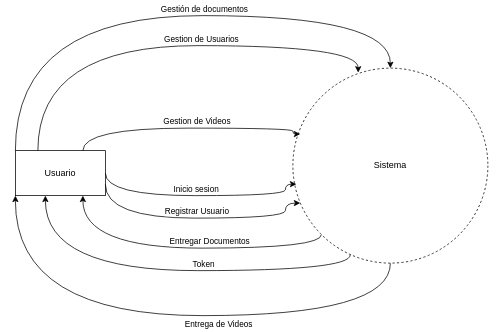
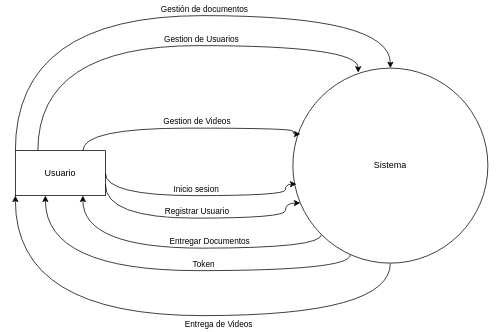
  <mxCell id="0" />
  <mxCell id="1" parent="0" />
  <mxCell id="2" style="edgeStyle=orthogonalEdgeStyle;rounded=0;orthogonalLoop=1;jettySize=auto;html=1;exitX=0;exitY=1;exitDx=0;exitDy=0;entryX=0.75;entryY=1;entryDx=0;entryDy=0;curved=1;" edge="1" parent="1" source="6" target="9"><mxGeometry relative="1" as="geometry"><Array as="points"><mxPoint x="428" y="330" /><mxPoint x="110" y="330" /></Array></mxGeometry></mxCell>
  <mxCell id="3" value="Entregar Documentos" style="edgeLabel;html=1;align=center;verticalAlign=middle;resizable=0;points=[];" vertex="1" connectable="0" parent="2"><mxGeometry x="-0.173" y="-2" relative="1" as="geometry"><mxPoint y="-8" as="offset" /></mxGeometry></mxCell>
  <mxCell id="4" style="edgeStyle=orthogonalEdgeStyle;rounded=0;orthogonalLoop=1;jettySize=auto;html=1;exitX=0.5;exitY=1;exitDx=0;exitDy=0;entryX=0;entryY=1;entryDx=0;entryDy=0;curved=1;" edge="1" parent="1" source="6" target="9"><mxGeometry relative="1" as="geometry"><Array as="points"><mxPoint x="520" y="420" /><mxPoint x="20" y="420" /></Array></mxGeometry></mxCell>
  <mxCell id="5" value="Entrega de Videos" style="edgeLabel;html=1;align=center;verticalAlign=middle;resizable=0;points=[];" vertex="1" connectable="0" parent="4"><mxGeometry x="-0.151" y="-1" relative="1" as="geometry"><mxPoint x="10" y="11" as="offset" /></mxGeometry></mxCell>
- <mxCell id="6" value="Sistema" style="ellipse;whiteSpace=wrap;html=1;aspect=fixed;dashed=1;" vertex="1" parent="1"><mxGeometry x="390" y="90" width="260" height="260" as="geometry" /></mxCell>
+ <mxCell id="6" value="Sistema" style="ellipse;whiteSpace=wrap;html=1;aspect=fixed;" vertex="1" parent="1"><mxGeometry x="390" y="90" width="260" height="260" as="geometry" /></mxCell>
  <mxCell id="7" style="edgeStyle=orthogonalEdgeStyle;rounded=0;orthogonalLoop=1;jettySize=auto;html=1;exitX=0;exitY=0;exitDx=0;exitDy=0;entryX=0.5;entryY=0;entryDx=0;entryDy=0;curved=1;" edge="1" parent="1" source="9" target="6"><mxGeometry relative="1" as="geometry"><Array as="points"><mxPoint x="20" y="20" /><mxPoint x="520" y="20" /></Array></mxGeometry></mxCell>
  <mxCell id="8" value="Gestión de documentos" style="edgeLabel;html=1;align=center;verticalAlign=middle;resizable=0;points=[];" vertex="1" connectable="0" parent="7"><mxGeometry x="0.088" relative="1" as="geometry"><mxPoint x="23" y="-10" as="offset" /></mxGeometry></mxCell>
  <mxCell id="9" value="Usuario" style="rounded=0;whiteSpace=wrap;html=1;" vertex="1" parent="1"><mxGeometry x="20" y="200" width="120" height="60" as="geometry" /></mxCell>
  <mxCell id="10" style="edgeStyle=orthogonalEdgeStyle;rounded=0;orthogonalLoop=1;jettySize=auto;html=1;exitX=0.75;exitY=0;exitDx=0;exitDy=0;entryX=0.038;entryY=0.338;entryDx=0;entryDy=0;entryPerimeter=0;curved=1;" edge="1" parent="1" source="9" target="6"><mxGeometry relative="1" as="geometry"><Array as="points"><mxPoint x="110" y="170" /><mxPoint x="390" y="170" /><mxPoint x="390" y="178" /></Array></mxGeometry></mxCell>
  <mxCell id="11" value="Gestion de Videos" style="edgeLabel;html=1;align=center;verticalAlign=middle;resizable=0;points=[];" vertex="1" connectable="0" parent="10"><mxGeometry x="0.105" y="-4" relative="1" as="geometry"><mxPoint y="-14" as="offset" /></mxGeometry></mxCell>
  <mxCell id="12" style="edgeStyle=orthogonalEdgeStyle;rounded=0;orthogonalLoop=1;jettySize=auto;html=1;exitX=0.25;exitY=0;exitDx=0;exitDy=0;entryX=0.335;entryY=0.023;entryDx=0;entryDy=0;entryPerimeter=0;curved=1;" edge="1" parent="1" source="9" target="6"><mxGeometry relative="1" as="geometry"><Array as="points"><mxPoint x="50" y="60" /><mxPoint x="477" y="60" /></Array></mxGeometry></mxCell>
  <mxCell id="13" value="Gestion de Usuarios" style="edgeLabel;html=1;align=center;verticalAlign=middle;resizable=0;points=[];" vertex="1" connectable="0" parent="12"><mxGeometry x="0.184" relative="1" as="geometry"><mxPoint y="-10" as="offset" /></mxGeometry></mxCell>
  <mxCell id="14" style="edgeStyle=orthogonalEdgeStyle;rounded=0;orthogonalLoop=1;jettySize=auto;html=1;exitX=1;exitY=0.5;exitDx=0;exitDy=0;entryX=0.018;entryY=0.595;entryDx=0;entryDy=0;entryPerimeter=0;curved=1;" edge="1" parent="1" source="9" target="6"><mxGeometry relative="1" as="geometry"><Array as="points"><mxPoint x="140" y="260" /><mxPoint x="380" y="260" /><mxPoint x="380" y="245" /></Array></mxGeometry></mxCell>
  <mxCell id="15" value="Inicio sesion" style="edgeLabel;html=1;align=center;verticalAlign=middle;resizable=0;points=[];" vertex="1" connectable="0" parent="14"><mxGeometry x="0.002" y="-3" relative="1" as="geometry"><mxPoint y="-13" as="offset" /></mxGeometry></mxCell>
  <mxCell id="16" style="edgeStyle=orthogonalEdgeStyle;rounded=0;orthogonalLoop=1;jettySize=auto;html=1;exitX=1;exitY=0.75;exitDx=0;exitDy=0;entryX=0.038;entryY=0.692;entryDx=0;entryDy=0;entryPerimeter=0;curved=1;" edge="1" parent="1" source="9" target="6"><mxGeometry relative="1" as="geometry"><Array as="points"><mxPoint x="140" y="290" /><mxPoint x="380" y="290" /><mxPoint x="380" y="270" /></Array></mxGeometry></mxCell>
  <mxCell id="17" value="Registrar Usuario" style="edgeLabel;html=1;align=center;verticalAlign=middle;resizable=0;points=[];" vertex="1" connectable="0" parent="16"><mxGeometry x="0.095" y="2" relative="1" as="geometry"><mxPoint x="-12" y="-8" as="offset" /></mxGeometry></mxCell>
  <mxCell id="18" style="edgeStyle=orthogonalEdgeStyle;rounded=0;orthogonalLoop=1;jettySize=auto;html=1;entryX=0.294;entryY=0.958;entryDx=0;entryDy=0;entryPerimeter=0;endArrow=none;endFill=0;curved=1;startArrow=classic;startFill=1;" edge="1" parent="1" source="9" target="6"><mxGeometry relative="1" as="geometry"><Array as="points"><mxPoint x="60" y="360" /><mxPoint x="466" y="360" /></Array></mxGeometry></mxCell>
  <mxCell id="19" value="Token" style="edgeLabel;html=1;align=center;verticalAlign=middle;resizable=0;points=[];" vertex="1" connectable="0" parent="18"><mxGeometry x="0.111" relative="1" as="geometry"><mxPoint x="17" y="-10" as="offset" /></mxGeometry></mxCell>
